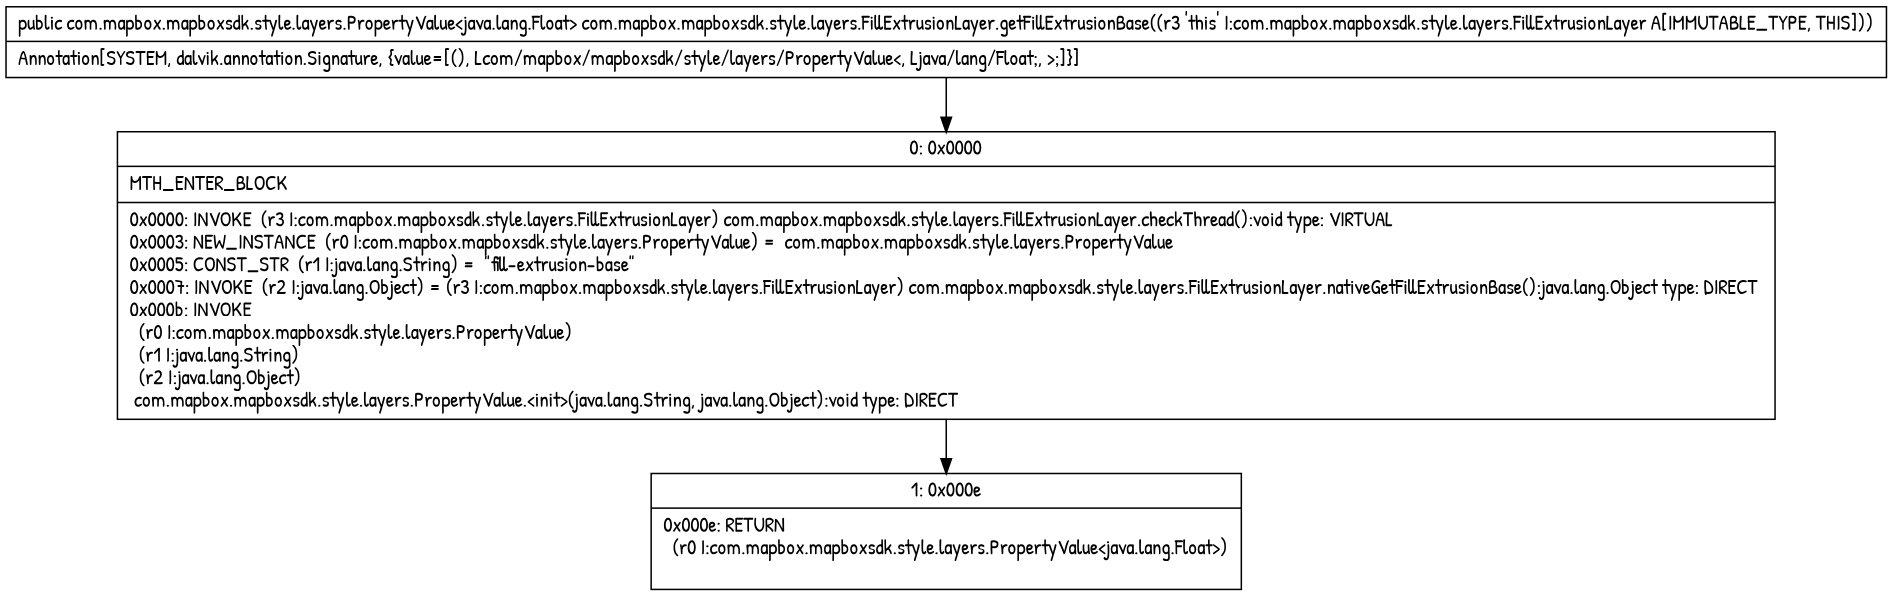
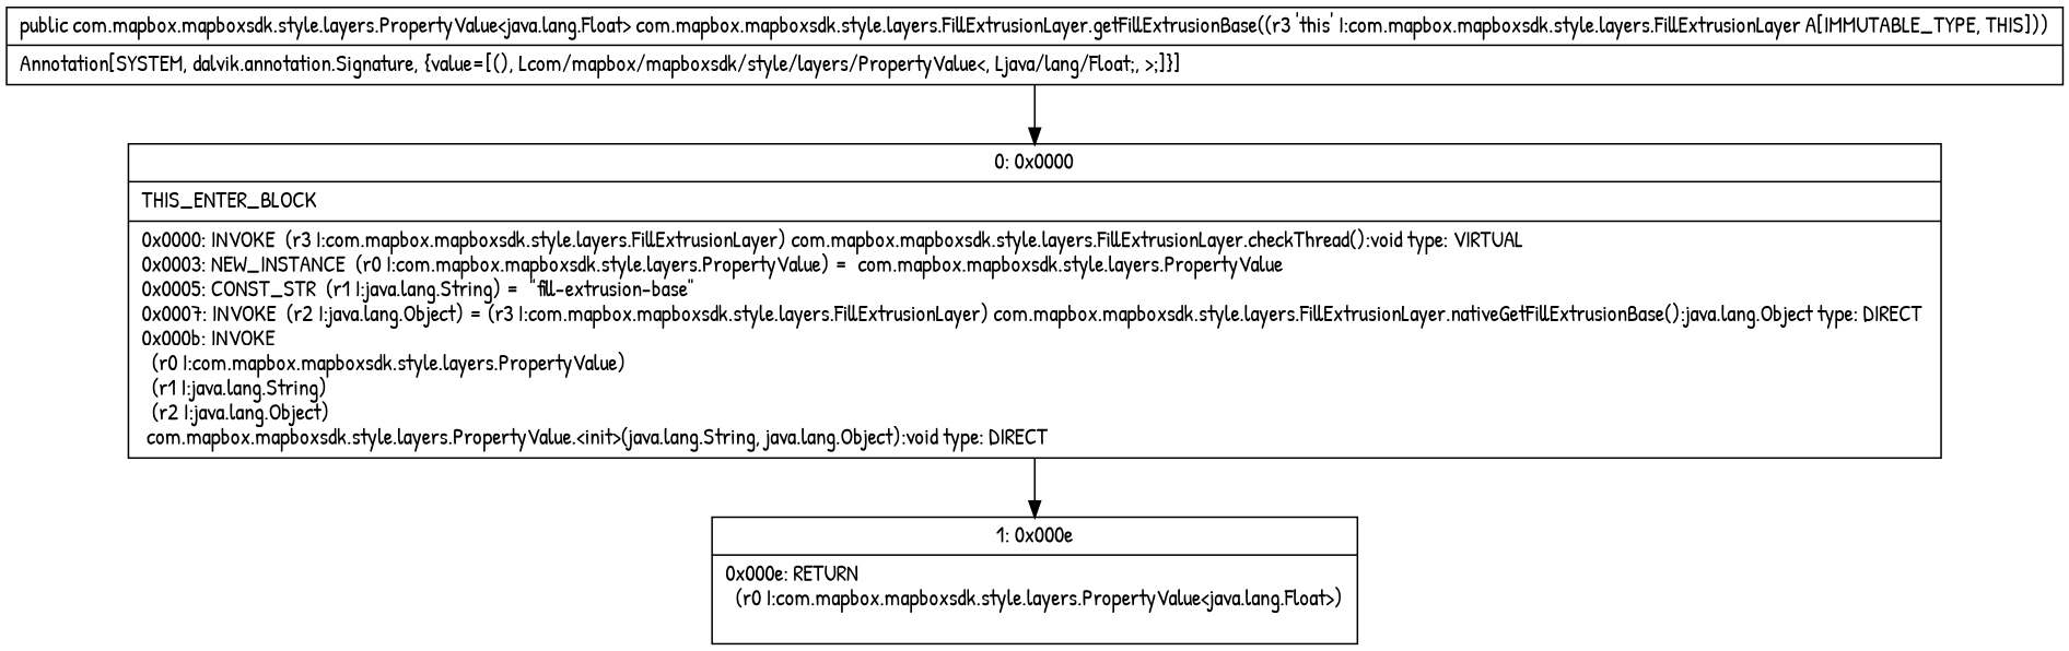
  digraph {
    fontname="Patrick Hand"
    node [shape=record fontname="Patrick Hand"]
    edge [fontname="Patrick Hand"]
-   n1 [label="{0\:\ 0x0000|MTH_ENTER_BLOCK\l|0x0000: INVOKE  (r3 I:com.mapbox.mapboxsdk.style.layers.FillExtrusionLayer) com.mapbox.mapboxsdk.style.layers.FillExtrusionLayer.checkThread():void type: VIRTUAL \l0x0003: NEW_INSTANCE  (r0 I:com.mapbox.mapboxsdk.style.layers.PropertyValue) =  com.mapbox.mapboxsdk.style.layers.PropertyValue \l0x0005: CONST_STR  (r1 I:java.lang.String) =  \"fill\-extrusion\-base\" \l0x0007: INVOKE  (r2 I:java.lang.Object) = (r3 I:com.mapbox.mapboxsdk.style.layers.FillExtrusionLayer) com.mapbox.mapboxsdk.style.layers.FillExtrusionLayer.nativeGetFillExtrusionBase():java.lang.Object type: DIRECT \l0x000b: INVOKE  \l  (r0 I:com.mapbox.mapboxsdk.style.layers.PropertyValue)\l  (r1 I:java.lang.String)\l  (r2 I:java.lang.Object)\l com.mapbox.mapboxsdk.style.layers.PropertyValue.\<init\>(java.lang.String, java.lang.Object):void type: DIRECT \l}"]
+   n1 [label="{0\:\ 0x0000|THIS_ENTER_BLOCK\l|0x0000: INVOKE  (r3 I:com.mapbox.mapboxsdk.style.layers.FillExtrusionLayer) com.mapbox.mapboxsdk.style.layers.FillExtrusionLayer.checkThread():void type: VIRTUAL \l0x0003: NEW_INSTANCE  (r0 I:com.mapbox.mapboxsdk.style.layers.PropertyValue) =  com.mapbox.mapboxsdk.style.layers.PropertyValue \l0x0005: CONST_STR  (r1 I:java.lang.String) =  \"fill\-extrusion\-base\" \l0x0007: INVOKE  (r2 I:java.lang.Object) = (r3 I:com.mapbox.mapboxsdk.style.layers.FillExtrusionLayer) com.mapbox.mapboxsdk.style.layers.FillExtrusionLayer.nativeGetFillExtrusionBase():java.lang.Object type: DIRECT \l0x000b: INVOKE  \l  (r0 I:com.mapbox.mapboxsdk.style.layers.PropertyValue)\l  (r1 I:java.lang.String)\l  (r2 I:java.lang.Object)\l com.mapbox.mapboxsdk.style.layers.PropertyValue.\<init\>(java.lang.String, java.lang.Object):void type: DIRECT \l}"]
    n2 [label="{1\:\ 0x000e|0x000e: RETURN  \l  (r0 I:com.mapbox.mapboxsdk.style.layers.PropertyValue\<java.lang.Float\>)\l \l}"]
    n3 [label="{public com.mapbox.mapboxsdk.style.layers.PropertyValue\<java.lang.Float\> com.mapbox.mapboxsdk.style.layers.FillExtrusionLayer.getFillExtrusionBase((r3 'this' I:com.mapbox.mapboxsdk.style.layers.FillExtrusionLayer A[IMMUTABLE_TYPE, THIS]))  | Annotation[SYSTEM, dalvik.annotation.Signature, \{value=[(), Lcom\/mapbox\/mapboxsdk\/style\/layers\/PropertyValue\<, Ljava\/lang\/Float;, \>;]\}]\l}"]
    n1 -> n2
    n3 -> n1
  }
